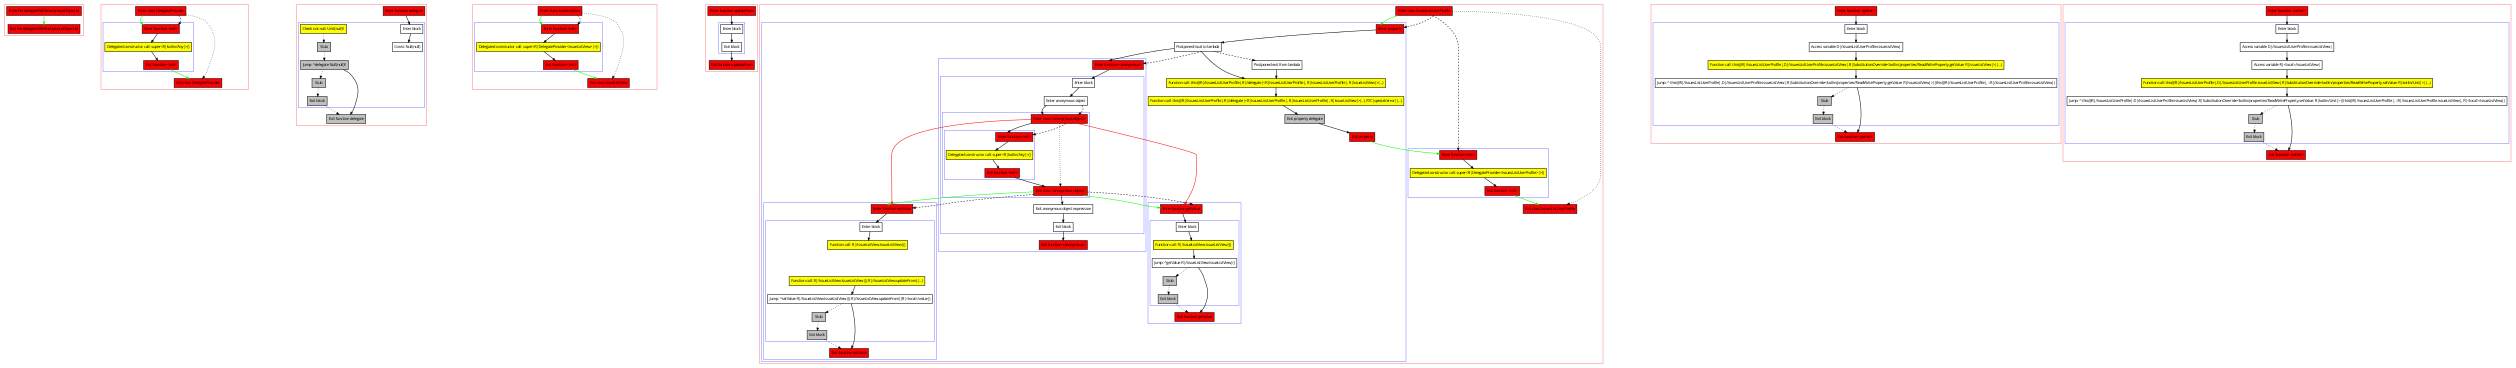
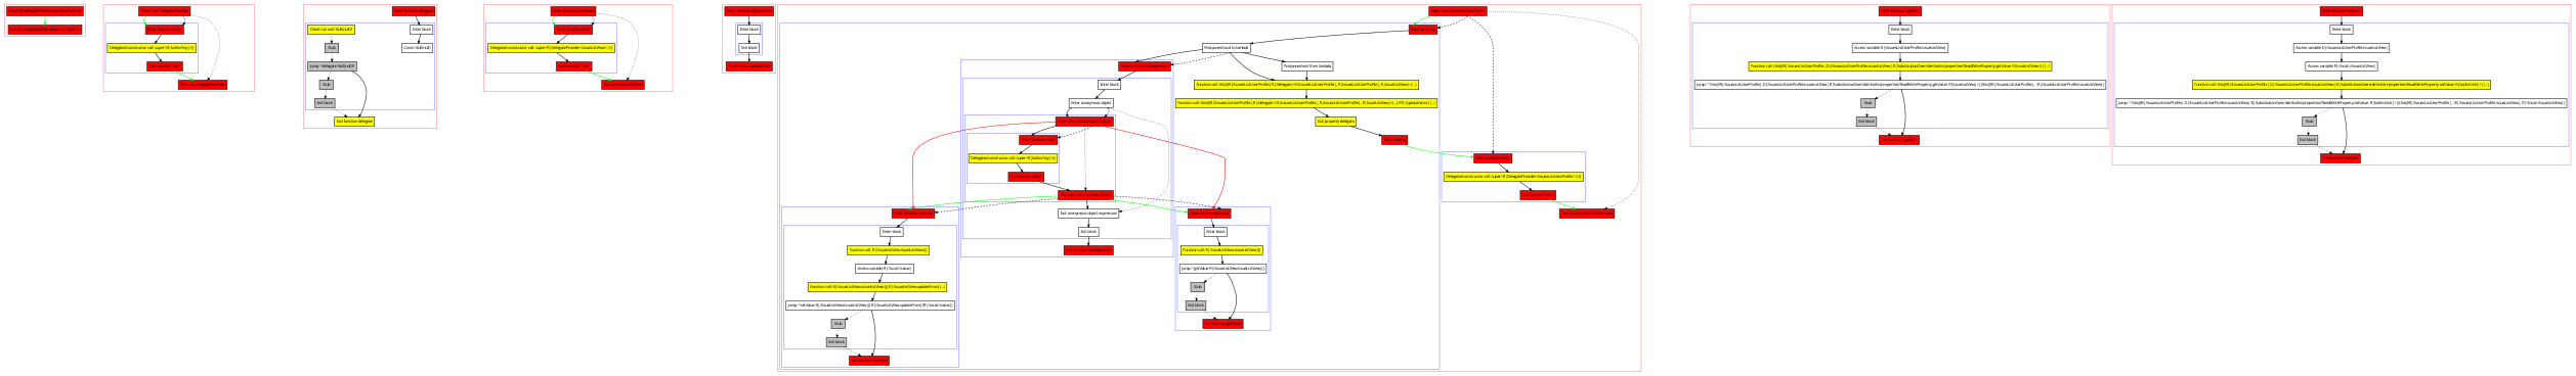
  digraph {
    fontname="Open Sans"
    nodesep=3
    node [fillcolor=red fontname="Open Sans" penwidth=2 shape=box style=filled]
    edge [fontname="Open Sans" penwidth=2]
    n1 [label="Enter file delegateWithAnonymousObject.kt"]
    n2 [label="Exit file delegateWithAnonymousObject.kt"]
    n3 [label="Enter function <init>"]
    n4 [fillcolor=yellow label="Delegated constructor call: super<R|kotlin/Any|>()"]
    n5 [label="Exit function <init>"]
    n6 [label="Enter class DelegateProvider"]
    n7 [label="Exit class DelegateProvider"]
    n8 [label="Enter block" fillcolor="" style=""]
    n9 [label="Const: Null(null)" fillcolor="" style=""]
-   n10 [fillcolor=yellow label="Check not null: Unit(null)!!"]
+   n10 [fillcolor=yellow label="Check not null: Null(null)!!"]
    n11 [fillcolor=gray label=Stub]
    n12 [fillcolor=gray label="Jump: ^delegate Null(null)!!"]
    n13 [fillcolor=gray label=Stub]
    n14 [fillcolor=gray label="Exit block"]
    n15 [label="Enter function delegate"]
-   n16 [fillcolor=gray label="Exit function delegate"]
+   n16 [fillcolor=yellow label="Exit function delegate"]
    n17 [label="Enter function <init>"]
    n18 [fillcolor=yellow label="Delegated constructor call: super<R|DelegateProvider<IssueListView>|>()"]
    n19 [label="Exit function <init>"]
    n20 [label="Enter class IssueListView"]
    n21 [label="Exit class IssueListView"]
    n22 [label="Enter block" fillcolor="" style=""]
    n23 [label="Exit block" fillcolor="" style=""]
    n24 [label="Enter function updateFrom"]
    n25 [label="Exit function updateFrom"]
    n26 [label="Enter function <init>"]
    n27 [fillcolor=yellow label="Delegated constructor call: super<R|kotlin/Any|>()"]
    n28 [label="Exit function <init>"]
    n29 [label="Enter class <anonymous object>"]
    n30 [label="Exit class <anonymous object>"]
    n31 [label="Enter block" fillcolor="" style=""]
    n32 [label="Enter anonymous object" fillcolor="" style=""]
    n33 [label="Exit anonymous object expression" fillcolor="" style=""]
    n34 [label="Exit block" fillcolor="" style=""]
    n35 [label="Enter function <anonymous>"]
    n36 [label="Exit function <anonymous>"]
    n37 [label="Enter block" fillcolor="" style=""]
    n38 [fillcolor=yellow label="Function call: R|/IssueListView.IssueListView|()"]
+   n39 [label="Access variable R|<local>/value|" fillcolor="" style=""]
    n40 [fillcolor=yellow label="Function call: R|/IssueListView.IssueListView|().R|/IssueListView.updateFrom|(...)"]
    n41 [label="Jump: ^setValue R|/IssueListView.IssueListView|().R|/IssueListView.updateFrom|(R|<local>/value|)" fillcolor="" style=""]
    n42 [fillcolor=gray label=Stub]
    n43 [fillcolor=gray label="Exit block"]
    n44 [label="Enter function setValue"]
    n45 [label="Exit function setValue"]
    n46 [label="Enter block" fillcolor="" style=""]
    n47 [fillcolor=yellow label="Function call: R|/IssueListView.IssueListView|()"]
    n48 [label="Jump: ^getValue R|/IssueListView.IssueListView|()" fillcolor="" style=""]
    n49 [fillcolor=gray label=Stub]
    n50 [fillcolor=gray label="Exit block"]
    n51 [label="Enter function getValue"]
    n52 [label="Exit function getValue"]
    n53 [label="Enter property"]
    n54 [label="Postponed local to lambda" fillcolor="" style=""]
    n55 [label="Postponed exit from lambda" fillcolor="" style=""]
    n56 [fillcolor=yellow label="Function call: this@R|/IssuesListUserProfile|.R|/delegate|<R|IssuesListUserProfile|, R|IssuesListUserProfile|, R|IssueListView|>(...)"]
    n57 [fillcolor=yellow label="Function call: this@R|/IssuesListUserProfile|.R|/delegate|<R|IssuesListUserProfile|, R|IssuesListUserProfile|, R|IssueListView|>(...).R?C|special/error|(...)"]
-   n58 [fillcolor=gray label="Exit property delegate"]
+   n58 [fillcolor=yellow label="Exit property delegate"]
    n59 [label="Exit property"]
    n60 [label="Enter function <init>"]
    n61 [fillcolor=yellow label="Delegated constructor call: super<R|DelegateProvider<IssuesListUserProfile>|>()"]
    n62 [label="Exit function <init>"]
    n63 [label="Enter class IssuesListUserProfile"]
    n64 [label="Exit class IssuesListUserProfile"]
    n65 [label="Enter block" fillcolor="" style=""]
    n66 [label="Access variable D|/IssuesListUserProfile.issueListView|" fillcolor="" style=""]
    n67 [fillcolor=yellow label="Function call: this@R|/IssuesListUserProfile|.D|/IssuesListUserProfile.issueListView|.R|SubstitutionOverride<kotlin/properties/ReadWriteProperty.getValue: R|IssueListView|>|(...)"]
    n68 [label="Jump: ^ this@R|/IssuesListUserProfile|.D|/IssuesListUserProfile.issueListView|.R|SubstitutionOverride<kotlin/properties/ReadWriteProperty.getValue: R|IssueListView|>|(this@R|/IssuesListUserProfile|, ::R|/IssuesListUserProfile.issueListView|)" fillcolor="" style=""]
    n69 [fillcolor=gray label=Stub]
    n70 [fillcolor=gray label="Exit block"]
    n71 [label="Enter function <getter>"]
    n72 [label="Exit function <getter>"]
    n73 [label="Enter block" fillcolor="" style=""]
    n74 [label="Access variable D|/IssuesListUserProfile.issueListView|" fillcolor="" style=""]
    n75 [label="Access variable R|<local>/issueListView|" fillcolor="" style=""]
    n76 [fillcolor=yellow label="Function call: this@R|/IssuesListUserProfile|.D|/IssuesListUserProfile.issueListView|.R|SubstitutionOverride<kotlin/properties/ReadWriteProperty.setValue: R|kotlin/Unit|>|(...)"]
    n77 [label="Jump: ^ this@R|/IssuesListUserProfile|.D|/IssuesListUserProfile.issueListView|.R|SubstitutionOverride<kotlin/properties/ReadWriteProperty.setValue: R|kotlin/Unit|>|(this@R|/IssuesListUserProfile|, ::R|/IssuesListUserProfile.issueListView|, R|<local>/issueListView|)" fillcolor="" style=""]
    n78 [fillcolor=gray label=Stub]
    n79 [fillcolor=gray label="Exit block"]
    n80 [label="Enter function <setter>"]
    n81 [label="Exit function <setter>"]
    subgraph cluster_1 {
      color=red
      n1
      n2
    }
    subgraph cluster_2 {
      color=red
      n6
      n7
      subgraph cluster_3 {
        color=blue
        n3
        n4
        n5
      }
    }
    subgraph cluster_4 {
      color=red
      n15
      n16
      subgraph cluster_5 {
        color=blue
        n8
        n9
        n10
        n11
        n12
        n13
        n14
      }
    }
    subgraph cluster_6 {
      color=red
      n20
      n21
      subgraph cluster_7 {
        color=blue
        n17
        n18
        n19
      }
    }
    subgraph cluster_8 {
      color=red
      n24
      n25
      subgraph cluster_9 {
        color=blue
        n22
        n23
      }
    }
    subgraph cluster_10 {
      color=red
      n63
      n64
      subgraph cluster_11 {
        color=blue
        n53
        n54
        n55
        n56
        n57
        n58
        n59
        subgraph cluster_12 {
          color=blue
          n35
          n36
          subgraph cluster_13 {
            color=blue
            n31
            n32
            n33
            n34
            subgraph cluster_14 {
              color=blue
              n29
              n30
              subgraph cluster_15 {
                color=blue
                n26
                n27
                n28
              }
            }
          }
        }
        subgraph cluster_16 {
          color=blue
          n44
          n45
          subgraph cluster_17 {
            color=blue
            n37
            n38
+           n39
            n40
            n41
            n42
            n43
          }
        }
        subgraph cluster_18 {
          color=blue
          n51
          n52
          subgraph cluster_19 {
            color=blue
            n46
            n47
            n48
            n49
            n50
          }
        }
      }
      subgraph cluster_20 {
        color=blue
        n60
        n61
        n62
      }
    }
    subgraph cluster_21 {
      color=red
      n71
      n72
      subgraph cluster_22 {
        color=blue
        n65
        n66
        n67
        n68
        n69
        n70
      }
    }
    subgraph cluster_23 {
      color=red
      n80
      n81
      subgraph cluster_24 {
        color=blue
        n73
        n74
        n75
        n76
        n77
        n78
        n79
      }
    }
    n1 -> n2 [color=green]
    n3 -> n4
    n4 -> n5
    n5 -> n7 [color=green]
    n6 -> n3 [color=green]
    n6 -> n3 [style=dashed]
    n6 -> n7 [style=dotted]
    n8 -> n9
    n10 -> n11 [style=dotted]
    n11 -> n12 [style=dotted]
    n12 -> n13 [style=dotted]
    n12 -> n16 [style=solid]
    n13 -> n14 [style=dotted]
    n14 -> n16 [style=dotted]
    n15 -> n8
    n17 -> n18
    n18 -> n19
    n19 -> n21 [color=green]
    n20 -> n17 [color=green]
    n20 -> n17 [style=dashed]
    n20 -> n21 [style=dotted]
    n22 -> n23
    n23 -> n25
    n24 -> n22
    n26 -> n27
    n27 -> n28
    n28 -> n30
    n29 -> n26
    n29 -> n26 [style=dashed]
    n29 -> n30 [style=dotted]
    n29 -> n44 [color=red]
    n29 -> n51 [color=red]
    n30 -> n33
    n30 -> n44 [color=green]
    n30 -> n44 [style=dashed]
    n30 -> n51 [color=green]
    n30 -> n51 [style=dashed]
    n31 -> n32
    n32 -> n29
    n32 -> n29 [style=dashed]
+   n32 -> n33 [style=dotted]
    n33 -> n34
    n34 -> n36
    n35 -> n31
    n37 -> n38
+   n38 -> n39
+   n39 -> n40
    n40 -> n41
    n41 -> n42 [style=dotted]
    n41 -> n45
    n42 -> n43 [style=dotted]
    n43 -> n45 [style=dotted]
    n44 -> n37
    n46 -> n47
    n47 -> n48
    n48 -> n49 [style=dotted]
    n48 -> n52
    n49 -> n50 [style=dotted]
    n50 -> n52 [style=dotted]
    n51 -> n46
    n53 -> n54
    n54 -> n35
    n54 -> n35 [style=dashed]
-   n54 -> n55 [style=dashed]
+   n54 -> n55
    n54 -> n56
    n55 -> n56
    n56 -> n57
    n57 -> n58
    n58 -> n59
    n59 -> n60 [color=green]
    n60 -> n61
    n61 -> n62
    n62 -> n64 [color=green]
    n63 -> n53 [color=green]
    n63 -> n53 [style=dashed]
    n63 -> n60 [style=dashed]
    n63 -> n64 [style=dotted]
    n65 -> n66
    n66 -> n67
    n67 -> n68
    n68 -> n69 [style=dotted]
    n68 -> n72
    n69 -> n70 [style=dotted]
    n70 -> n72 [style=dotted]
    n71 -> n65
    n73 -> n74
    n74 -> n75
    n75 -> n76
    n76 -> n77
    n77 -> n78 [style=dotted]
    n77 -> n81
    n78 -> n79 [style=dotted]
    n79 -> n81 [style=dotted]
    n80 -> n73
  }
